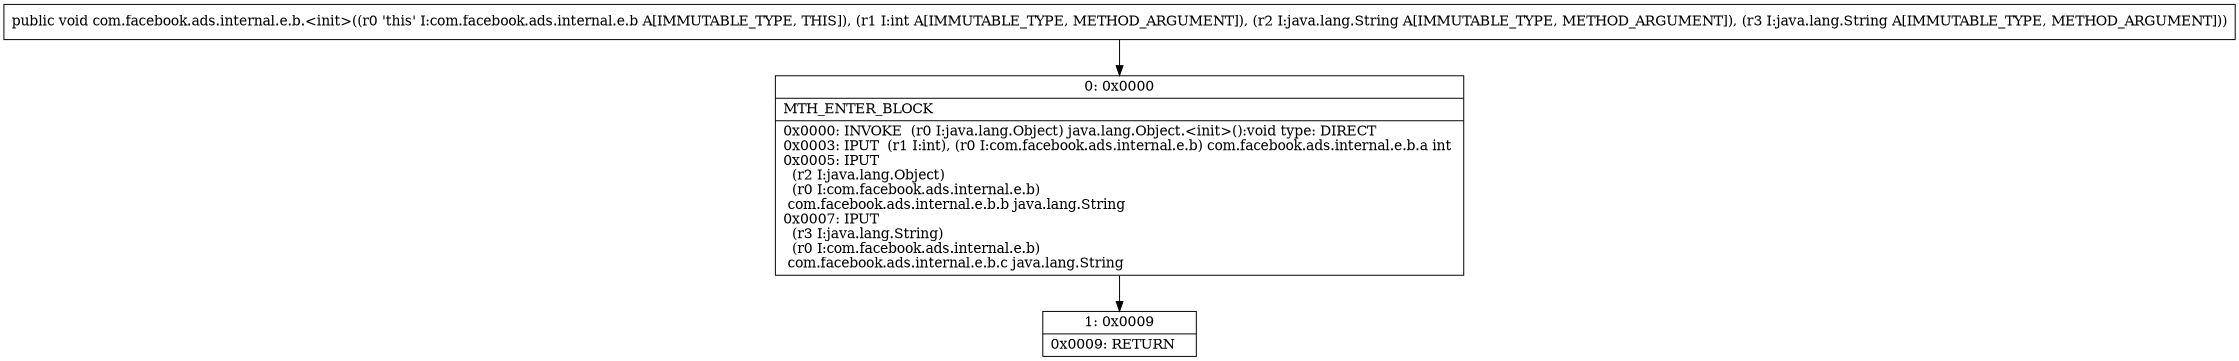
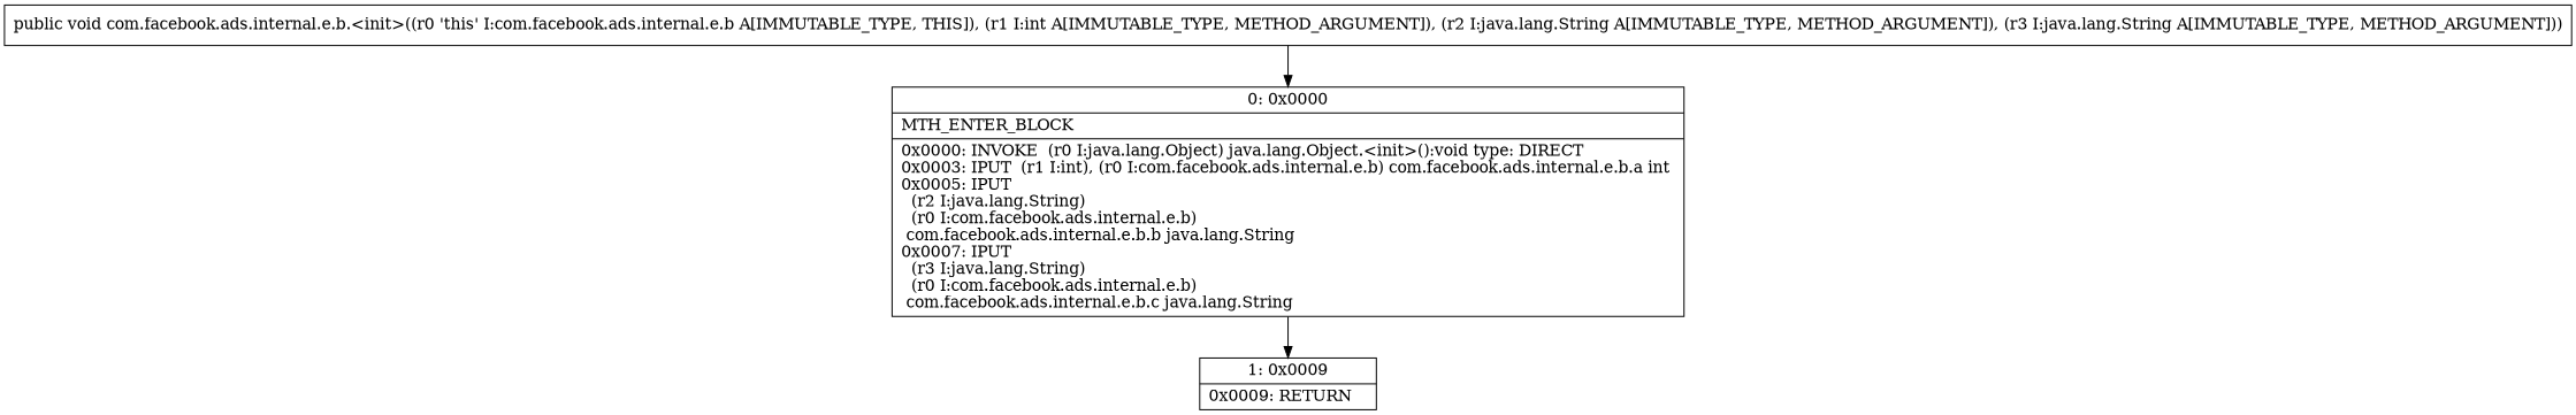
  digraph {
    node [shape=record]
-   n1 [label="{0\:\ 0x0000|MTH_ENTER_BLOCK\l|0x0000: INVOKE  (r0 I:java.lang.Object) java.lang.Object.\<init\>():void type: DIRECT \l0x0003: IPUT  (r1 I:int), (r0 I:com.facebook.ads.internal.e.b) com.facebook.ads.internal.e.b.a int \l0x0005: IPUT  \l  (r2 I:java.lang.Object)\l  (r0 I:com.facebook.ads.internal.e.b)\l com.facebook.ads.internal.e.b.b java.lang.String \l0x0007: IPUT  \l  (r3 I:java.lang.String)\l  (r0 I:com.facebook.ads.internal.e.b)\l com.facebook.ads.internal.e.b.c java.lang.String \l}"]
+   n1 [label="{0\:\ 0x0000|MTH_ENTER_BLOCK\l|0x0000: INVOKE  (r0 I:java.lang.Object) java.lang.Object.\<init\>():void type: DIRECT \l0x0003: IPUT  (r1 I:int), (r0 I:com.facebook.ads.internal.e.b) com.facebook.ads.internal.e.b.a int \l0x0005: IPUT  \l  (r2 I:java.lang.String)\l  (r0 I:com.facebook.ads.internal.e.b)\l com.facebook.ads.internal.e.b.b java.lang.String \l0x0007: IPUT  \l  (r3 I:java.lang.String)\l  (r0 I:com.facebook.ads.internal.e.b)\l com.facebook.ads.internal.e.b.c java.lang.String \l}"]
    n2 [label="{1\:\ 0x0009|0x0009: RETURN   \l}"]
    n3 [label="{public void com.facebook.ads.internal.e.b.\<init\>((r0 'this' I:com.facebook.ads.internal.e.b A[IMMUTABLE_TYPE, THIS]), (r1 I:int A[IMMUTABLE_TYPE, METHOD_ARGUMENT]), (r2 I:java.lang.String A[IMMUTABLE_TYPE, METHOD_ARGUMENT]), (r3 I:java.lang.String A[IMMUTABLE_TYPE, METHOD_ARGUMENT])) }"]
    n1 -> n2
    n3 -> n1
  }
